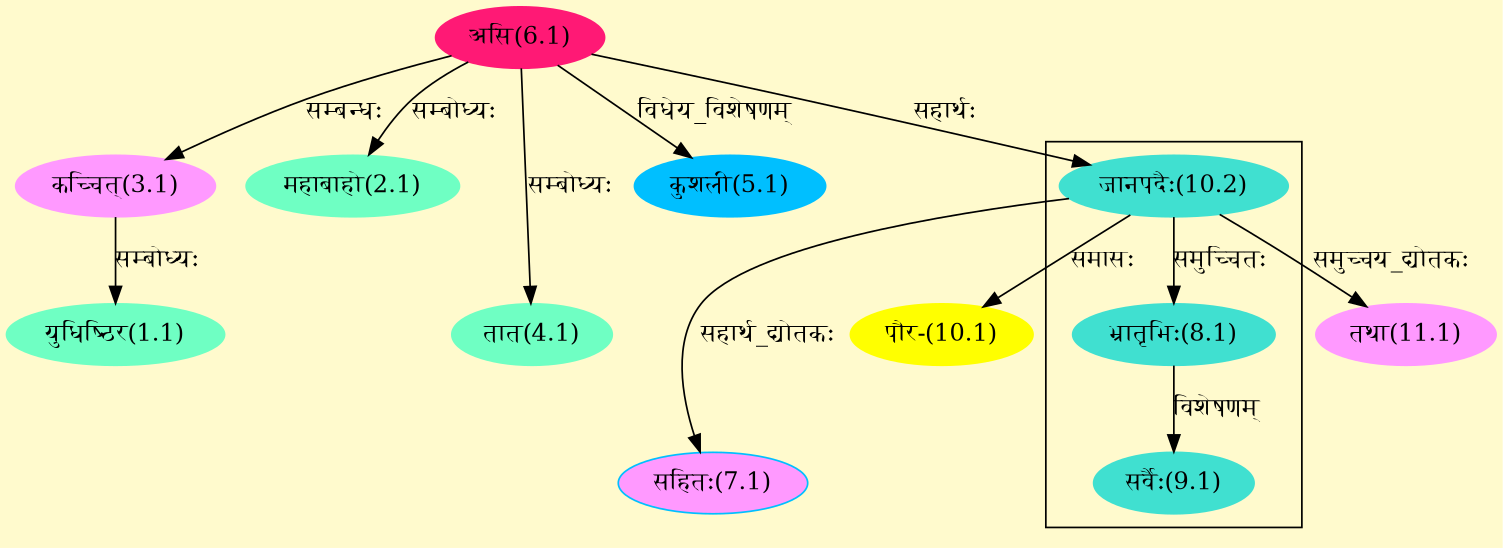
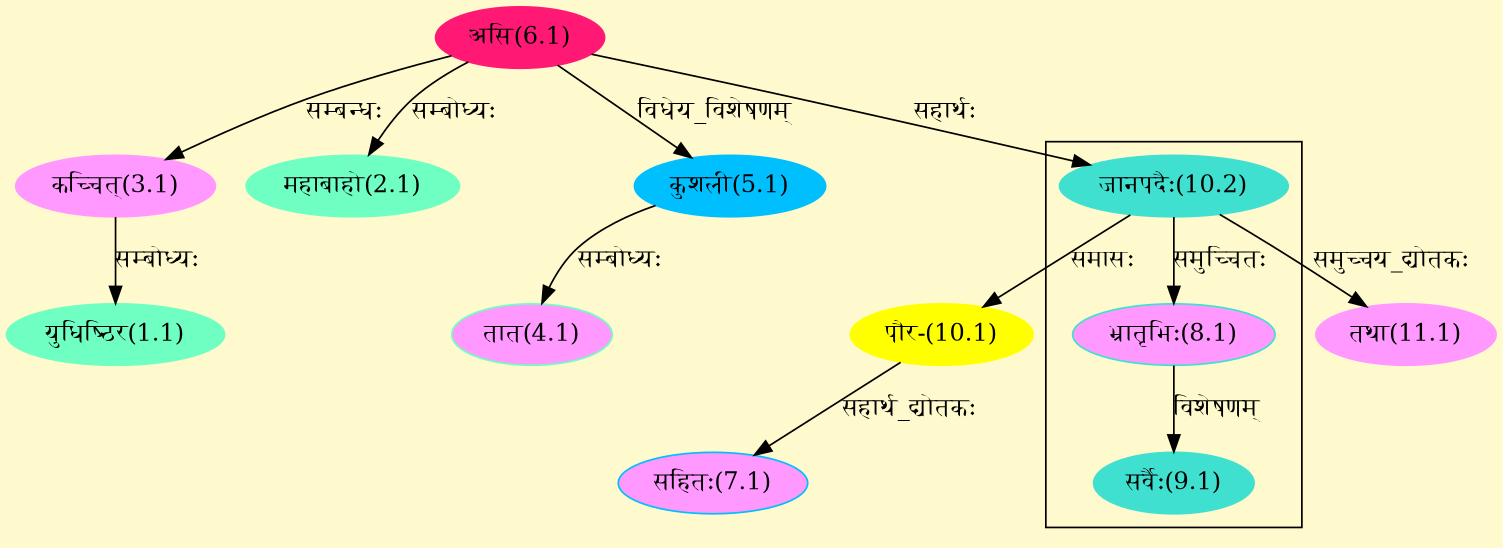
  digraph {
    bgcolor=lemonchiffon1
    compound=true
    rankdir=BT
    node [color="#40E0D0" style=filled]
    edge [dir=back]
-   n1 [label="भ्रातृभिः(8.1)"]
+   n1 [label="भ्रातृभिः(8.1)" fillcolor="#FF99FF"]
    n2 [label="जानपदैः(10.2)"]
    n3 [label="सर्वैः(9.1)"]
    n4 [color="#FF1975" label="असि(6.1)"]
    n5 [color="#6FFFC3" label="युधिष्ठिर(1.1)"]
    n6 [color="#FF99FF" label="कच्चित्(3.1)"]
    n7 [color="#6FFFC3" label="महाबाहो(2.1)"]
-   n8 [color="#6FFFC3" label="तात(4.1)"]
+   n8 [color="#6FFFC3" label="तात(4.1)" fillcolor="#FF99FF"]
    n9 [color="#00BFFF" label="कुशली(5.1)"]
    n10 [color="#00BFFF" fillcolor="#FF99FF" label="सहितः(7.1)"]
    n11 [color="#FFFF00" label="पौर-(10.1)"]
    n12 [color="#FF99FF" label="तथा(11.1)"]
    subgraph cluster_1 {
      n1
      n2
      n3
    }
    n1 -> n2 [label="समुच्चितः"]
    n2 -> n4 [label="सहार्थः"]
    n3 -> n1 [label="विशेषणम्"]
    n5 -> n6 [label="सम्बोध्यः"]
    n6 -> n4 [label="सम्बन्धः"]
    n7 -> n4 [label="सम्बोध्यः"]
-   n8 -> n4 [label="सम्बोध्यः"]
+   n8 -> n9 [label="सम्बोध्यः"]
    n9 -> n4 [label="विधेय_विशेषणम्"]
-   n10 -> n2 [label="सहार्थ_द्योतकः"]
+   n10 -> n11 [label="सहार्थ_द्योतकः"]
    n11 -> n2 [label="समासः"]
    n12 -> n2 [label="समुच्चय_द्योतकः"]
  }
